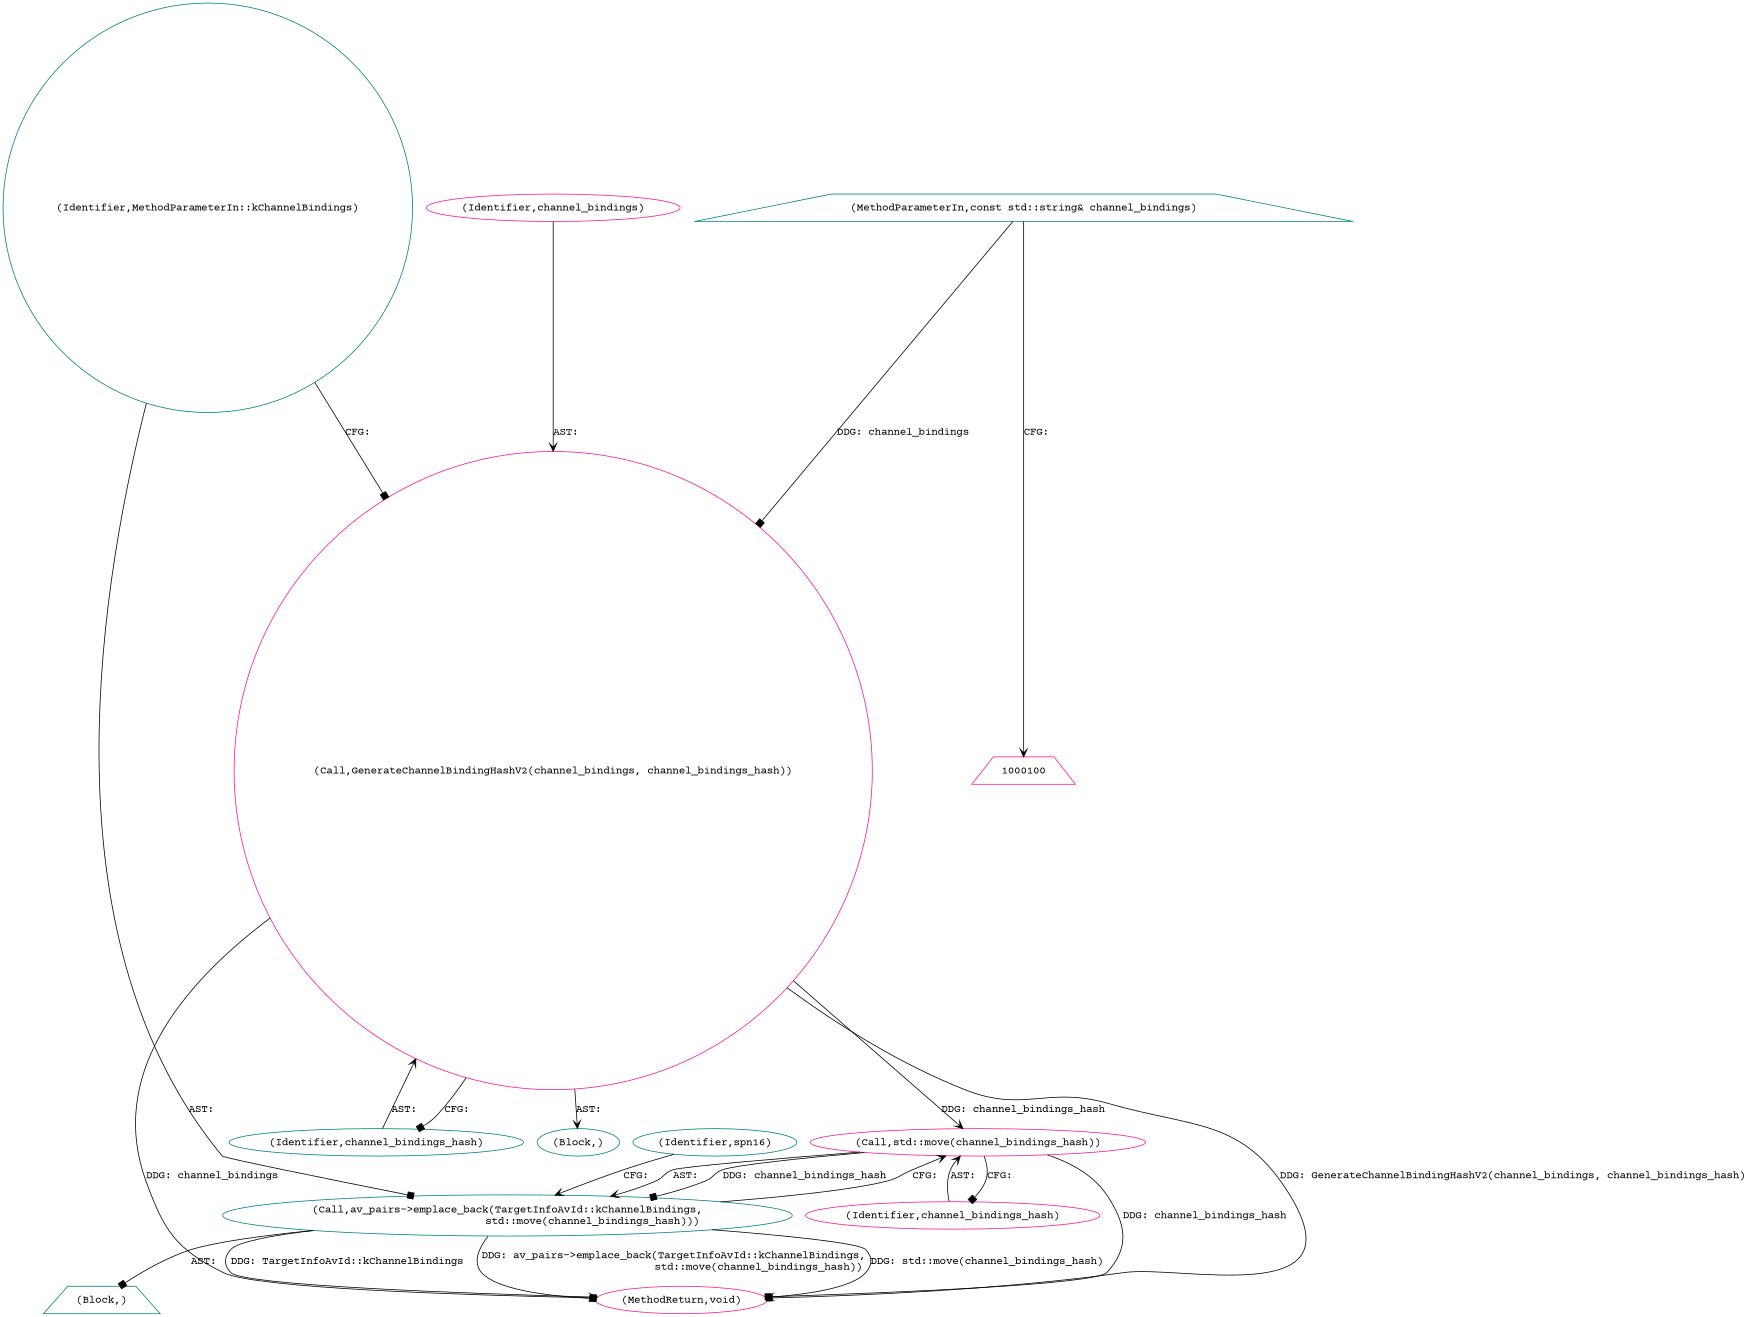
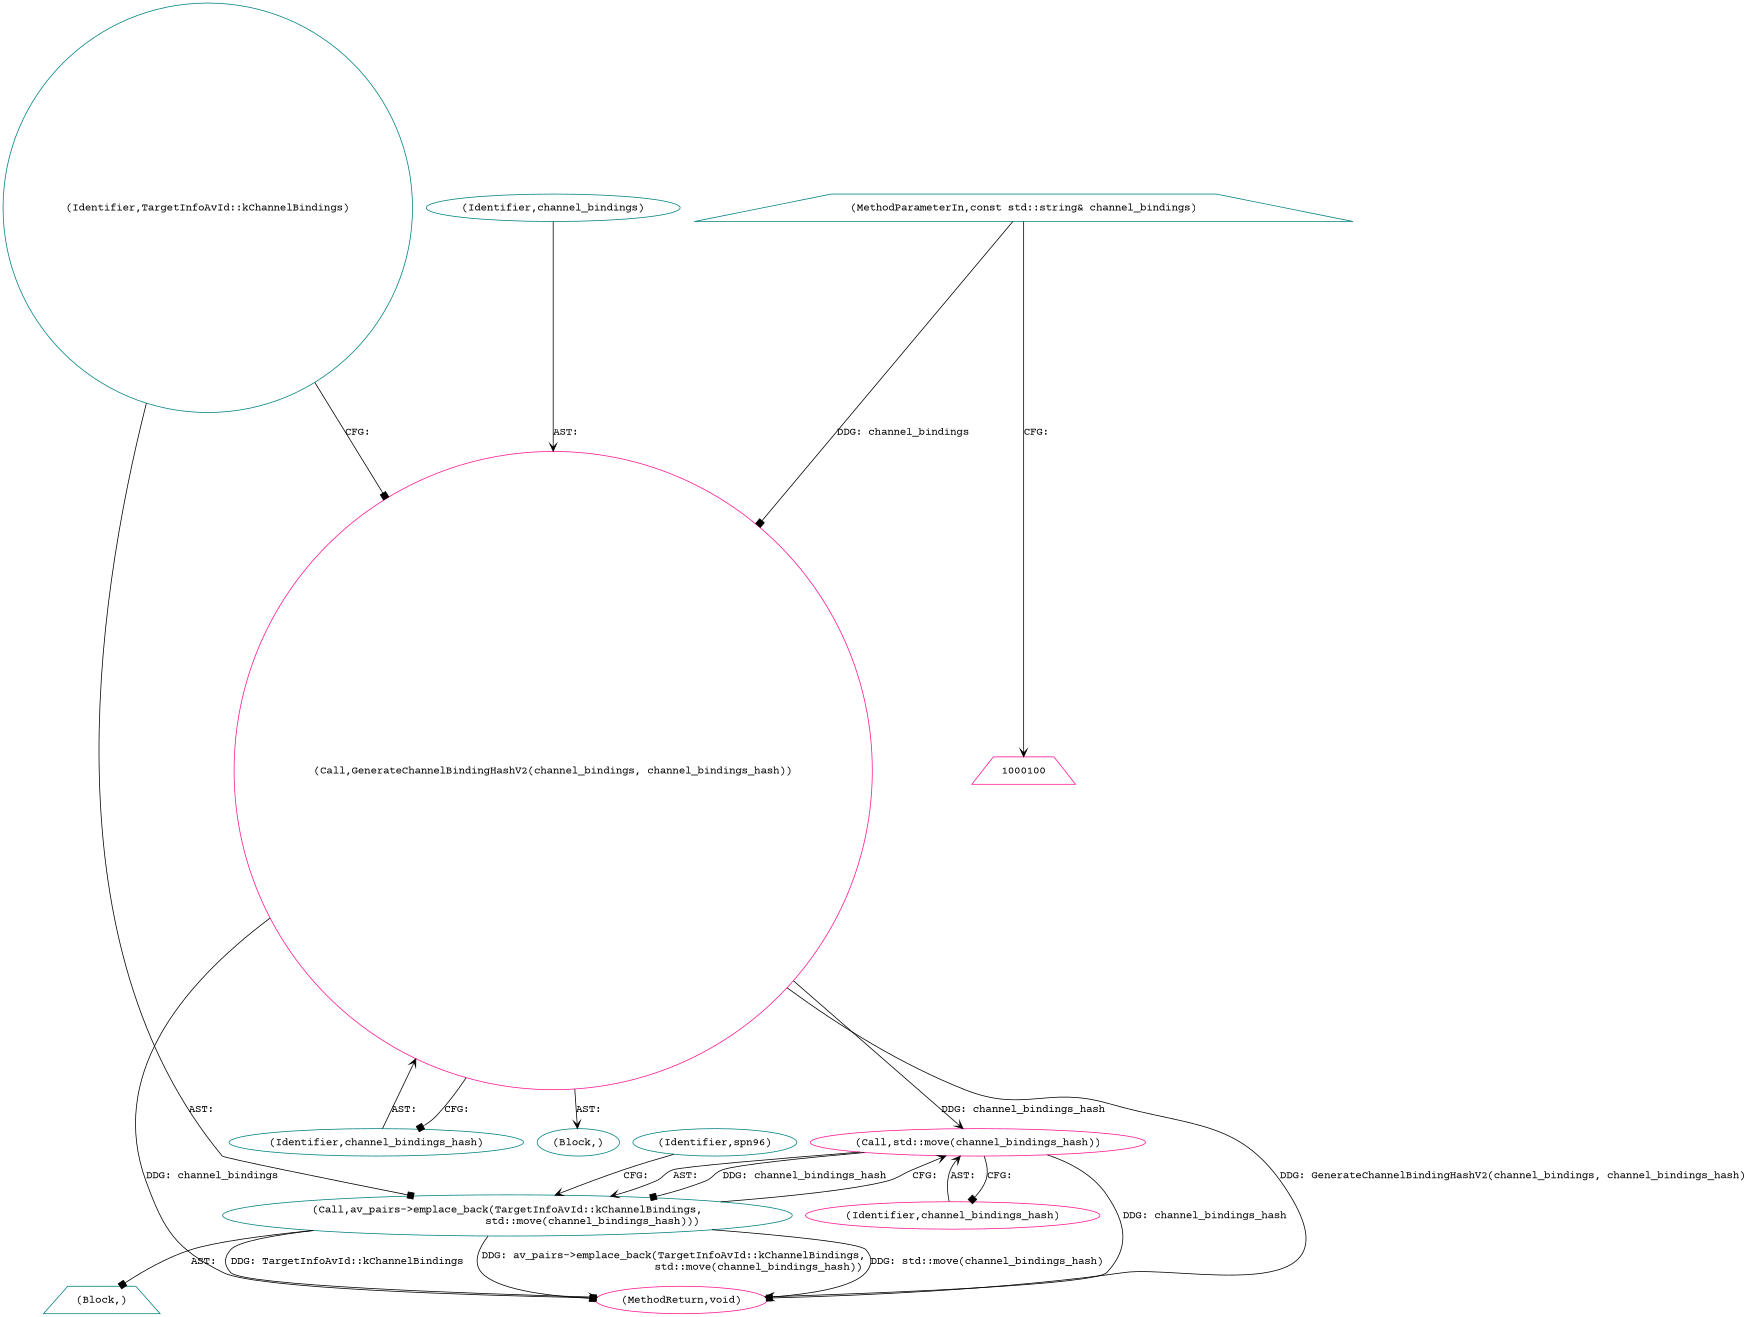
  digraph {
    fontname="Courier Prime"
    node [color=teal fontname="Courier Prime" shape=ellipse]
    edge [arrowhead=vee fontname="Courier Prime"]
    n1 [color=deeppink label="(Call,GenerateChannelBindingHashV2(channel_bindings, channel_bindings_hash))" shape=circle]
    n2 [color=deeppink label="(Call,std::move(channel_bindings_hash))"]
    n3 [label="(Identifier,channel_bindings_hash)"]
    n4 [label="(Block,)"]
    n5 [color=deeppink label="(MethodReturn,void)"]
    n6 [label="(Call,av_pairs->emplace_back(TargetInfoAvId::kChannelBindings,\n                           std::move(channel_bindings_hash)))"]
    n7 [color=deeppink label="(Identifier,channel_bindings_hash)"]
    n8 [label="(MethodParameterIn,const std::string& channel_bindings)" shape=trapezium]
    1000100 [color=deeppink shape=trapezium]
    n10 [label="(Block,)" shape=trapezium]
-   n11 [label="(Identifier,spn16)"]
-   n12 [label="(Identifier,MethodParameterIn::kChannelBindings)" shape=circle]
-   n13 [color=deeppink label="(Identifier,channel_bindings)"]
+   n11 [label="(Identifier,spn96)"]
+   n12 [label="(Identifier,TargetInfoAvId::kChannelBindings)" shape=circle]
+   n13 [label="(Identifier,channel_bindings)"]
    n1 -> n2 [label="DDG: channel_bindings_hash"]
    n1 -> n3 [arrowhead=box label="CFG: "]
    n1 -> n4 [label="AST: "]
    n1 -> n5 [arrowhead=box label="DDG: GenerateChannelBindingHashV2(channel_bindings, channel_bindings_hash)"]
    n1 -> n5 [arrowhead=box label="DDG: channel_bindings"]
-   n2 -> n5 [arrowhead=box label="DDG: channel_bindings_hash"]
+   n2 -> n5 [label="DDG: channel_bindings_hash"]
    n2 -> n6 [label="AST: "]
    n2 -> n6 [arrowhead=box label="DDG: channel_bindings_hash"]
    n2 -> n7 [arrowhead=box label="CFG: "]
    n3 -> n1 [label="AST: "]
    n6 -> n2 [label="CFG: "]
    n6 -> n5 [label="DDG: TargetInfoAvId::kChannelBindings"]
    n6 -> n5 [arrowhead=box label="DDG: av_pairs->emplace_back(TargetInfoAvId::kChannelBindings,\n                           std::move(channel_bindings_hash))"]
    n6 -> n5 [label="DDG: std::move(channel_bindings_hash)"]
    n6 -> n10 [arrowhead=box label="AST: "]
    n7 -> n2 [label="AST: "]
    n8 -> n1 [arrowhead=box label="DDG: channel_bindings"]
    n8 -> 1000100 [label="CFG: "]
    n11 -> n6 [label="CFG: "]
    n12 -> n1 [arrowhead=box label="CFG: "]
    n12 -> n6 [arrowhead=box label="AST: "]
    n13 -> n1 [label="AST: "]
  }
